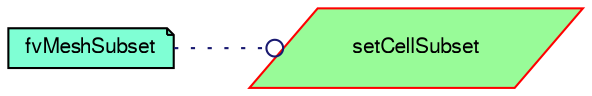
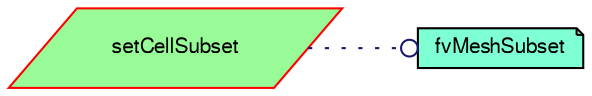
  digraph {
    rankdir=LR
    node [fontname=FreeSans fontsize=10 style=filled]
    n1 [color=black fillcolor=aquamarine fontcolor=black height=0.2 label=fvMeshSubset shape=note width=0.4]
    n2 [color=red height=0.2 label=setCellSubset shape=parallelogram width=0.4 fillcolor=palegreen]
-   n1 -> n2 [color=midnightblue fontname=FreeSans fontsize=10 labelfontname=FreeSans labelfontsize=10 style=dotted arrowhead=odot]
+   n2 -> n1 [color=midnightblue fontname=FreeSans fontsize=10 labelfontname=FreeSans labelfontsize=10 style=dotted arrowhead=odot]
  }
